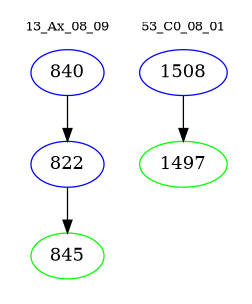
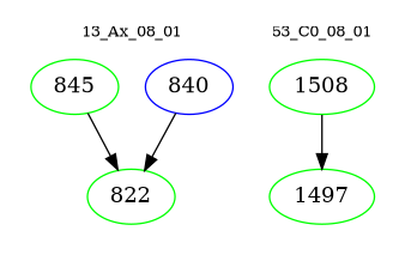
  digraph {
    node [color=green]
    edge [color=black]
    n1 [color=blue label=840]
-   n2 [color=blue label=822]
+   n2 [label=822]
    n3 [label=845]
-   n4 [color=blue label=1508]
+   n4 [label=1508]
    n5 [label=1497]
    subgraph cluster_1 {
      color=white
      fontsize=10
-     label="13_Ax_08_09"
+     label="13_Ax_08_01"
      n1
      n2
      n3
    }
    subgraph cluster_2 {
      color=white
      fontsize=10
      label="53_C0_08_01"
      n4
      n5
    }
    n1 -> n2
-   n2 -> n3
+   n3 -> n2
    n4 -> n5
  }
